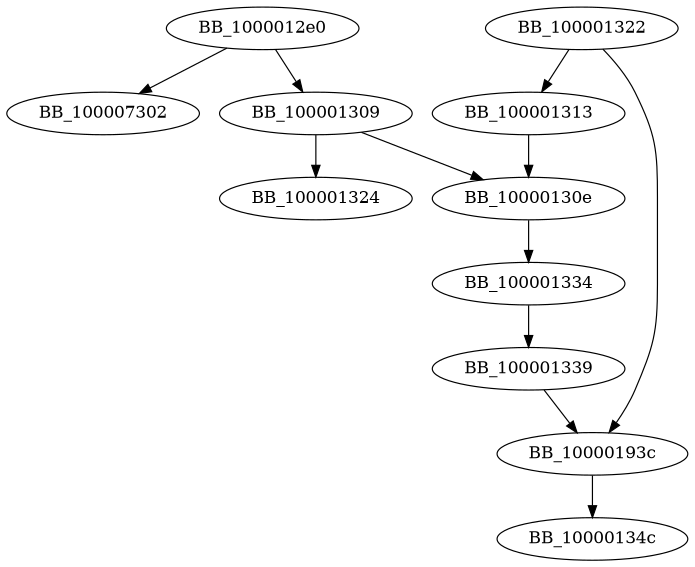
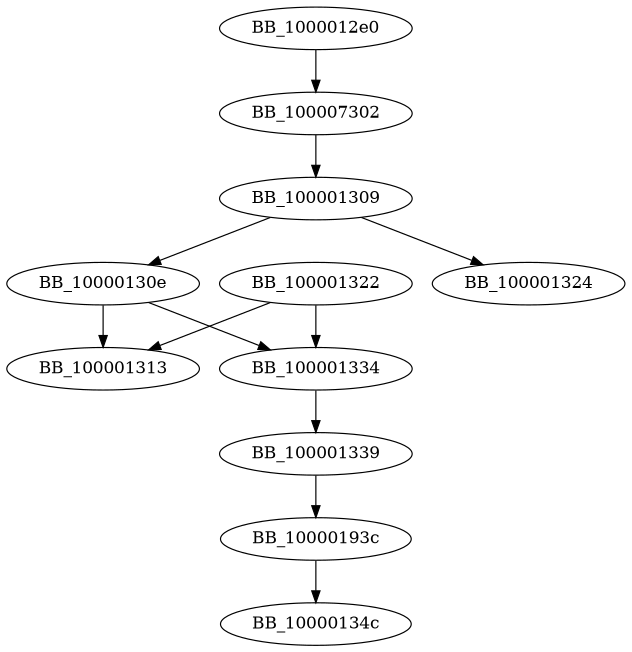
  digraph {
    n1 [label=BB_100007302]
    BB_1000012e0
    BB_100001309
    BB_10000130e
    BB_100001324
    BB_100001313
    BB_100001334
    BB_100001339
    BB_100001322
    n10 [label=BB_10000193c]
    BB_10000134c
-   BB_1000012e0 -> BB_100001309
+   n1 -> BB_100001309
    BB_1000012e0 -> n1
    BB_100001309 -> BB_10000130e
    BB_100001309 -> BB_100001324
-   BB_100001313 -> BB_10000130e
+   BB_10000130e -> BB_100001313
    BB_10000130e -> BB_100001334
    BB_100001334 -> BB_100001339
    BB_100001339 -> n10
    BB_100001322 -> BB_100001313
-   BB_100001322 -> n10
+   BB_100001322 -> BB_100001334
    n10 -> BB_10000134c
  }
